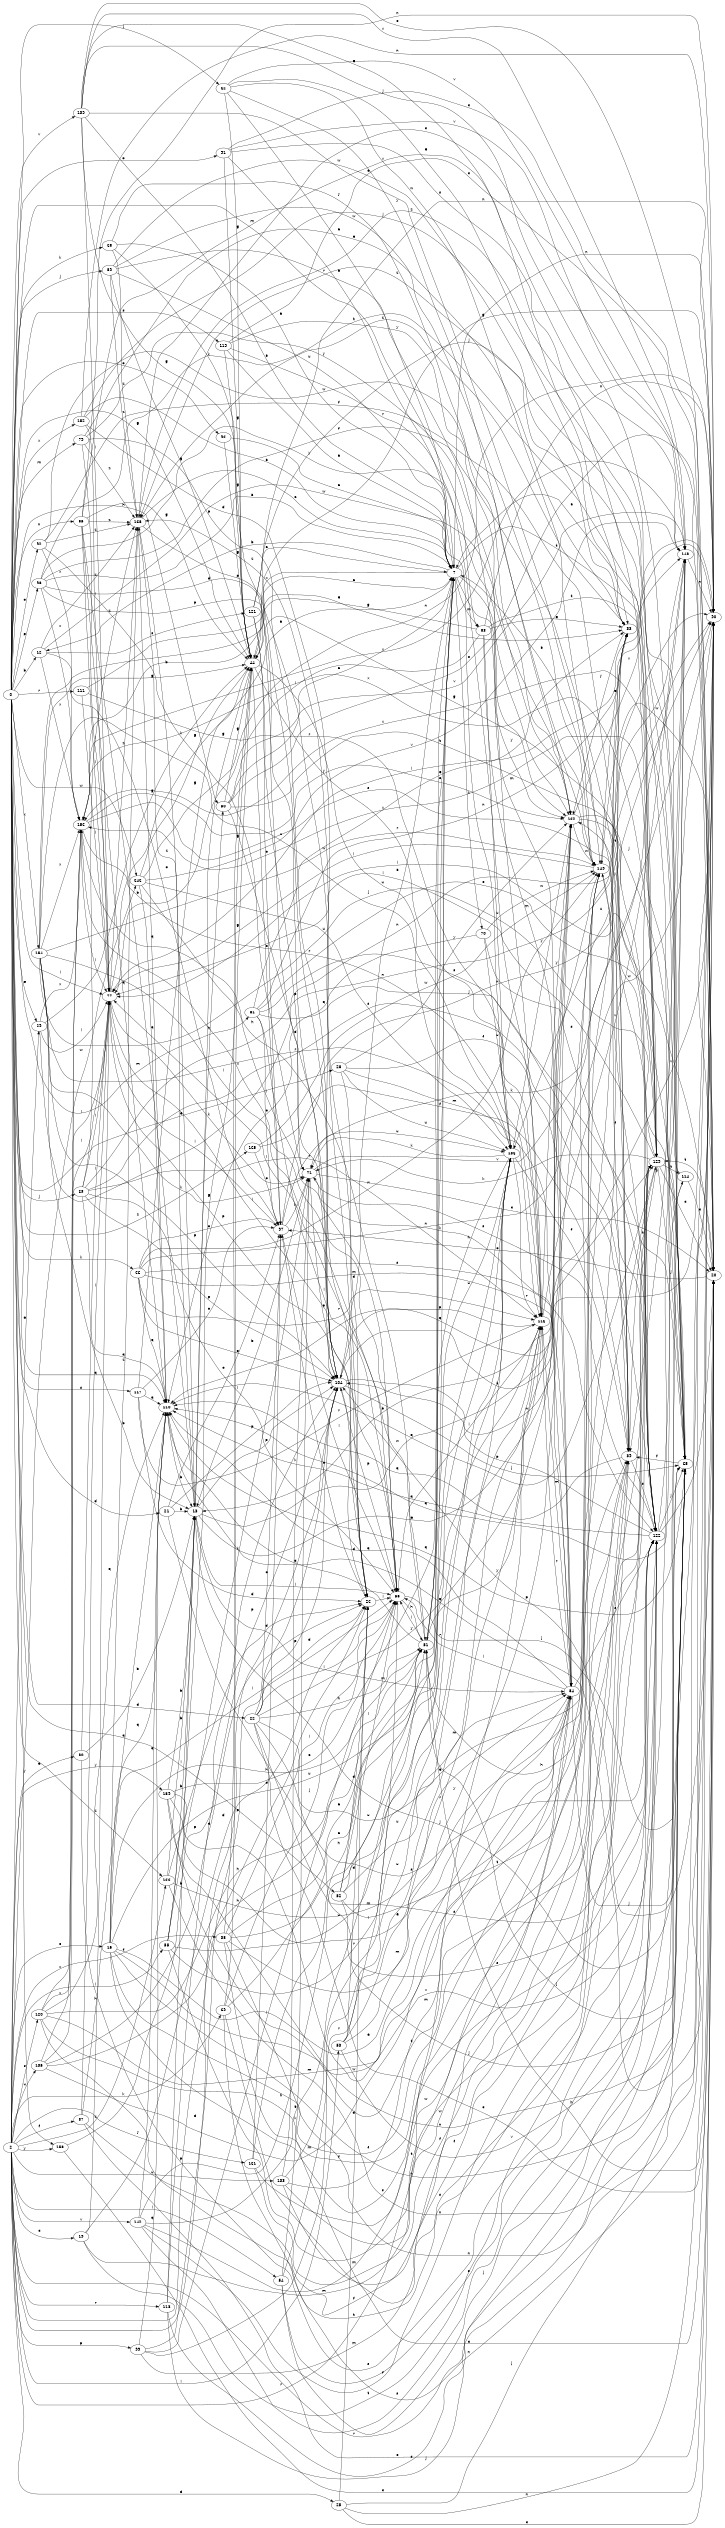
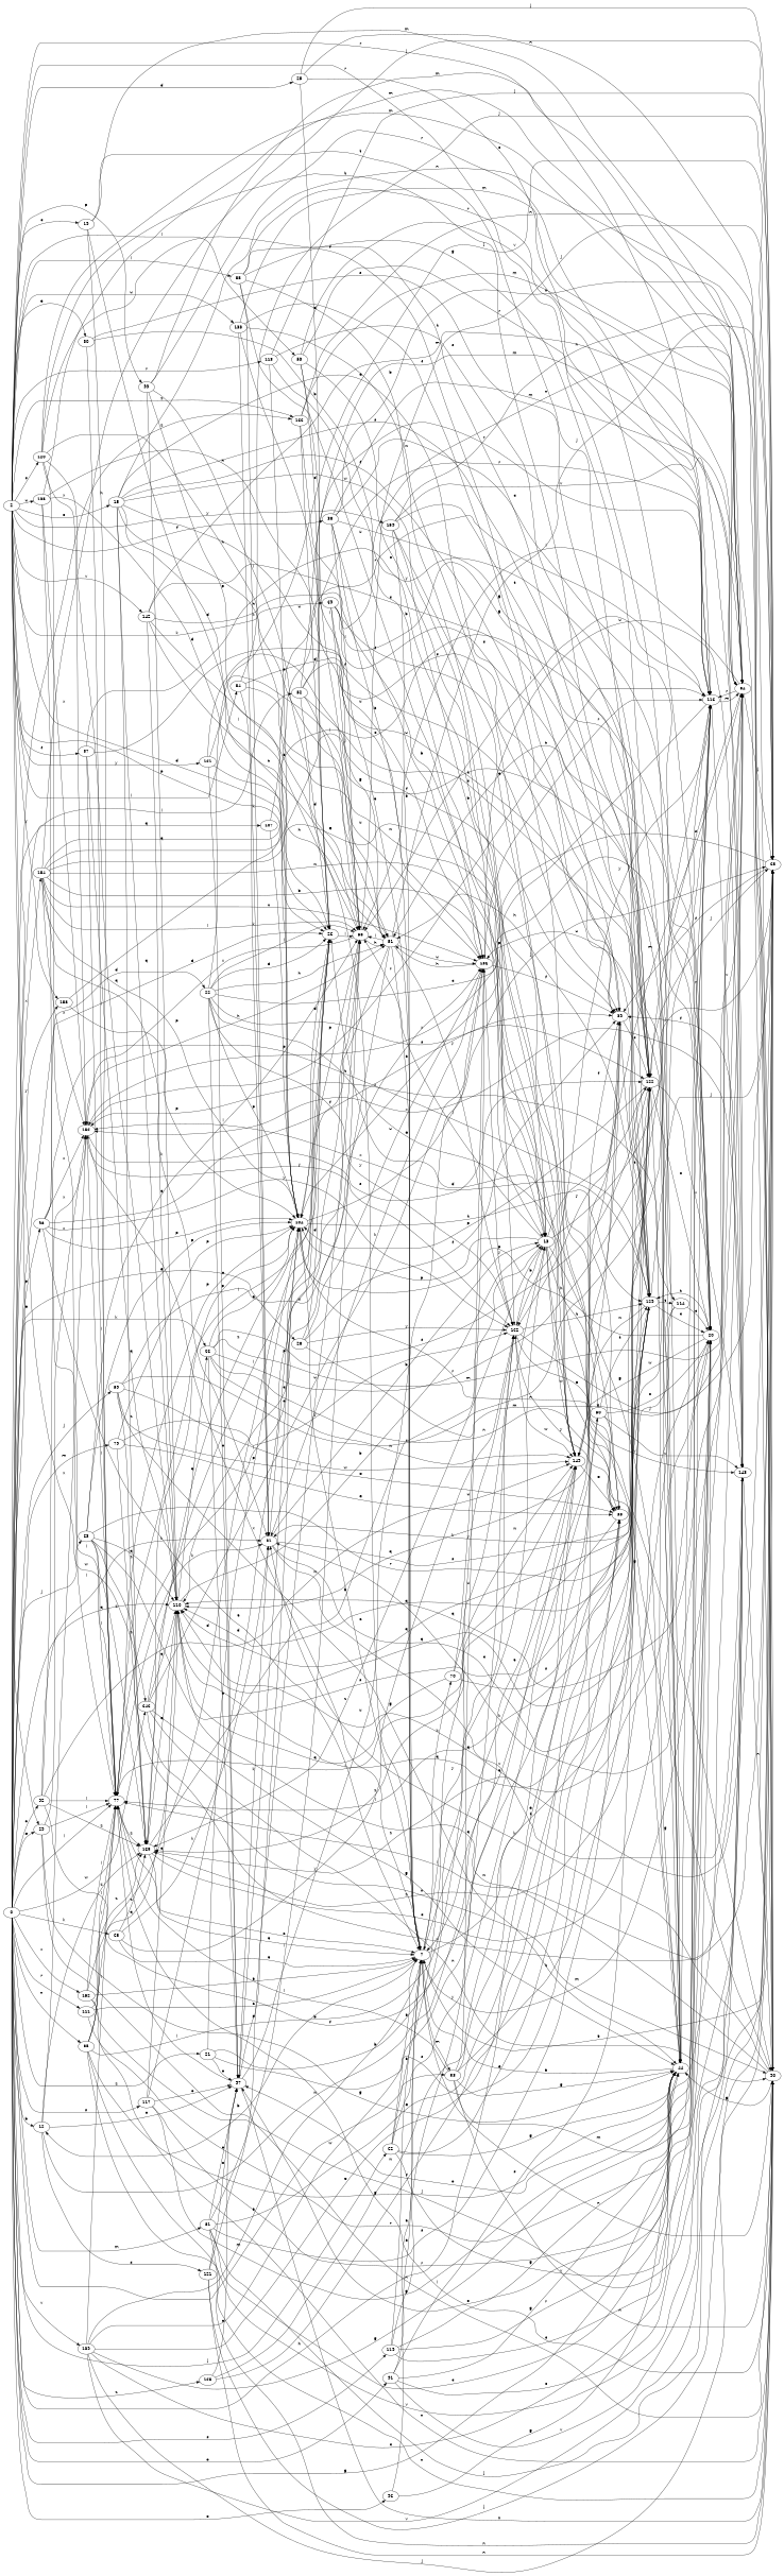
  strict digraph {
    fontname="DejaVu Sans"
    rankdir=LR
    node [fontname="DejaVu Sans"]
    edge [fontname="DejaVu Sans"]
    0
    12
    21
    22
    28
    29
    44
    50
    52
    59
    62
    63
    66
    68
    77
    79
    81
    83
    85
    91
    92
    96
    98
+   107
    110
    111
    117
    119
    139
    n30 [label=646]
    152
    154
    158
    165
    166
    156
    97
    121
    149
    168
    104
    13
    122
    26
    162
    33
    58
    65
    51
    20
    84
    39
    136
    90
    116
    7
    129
    143
-   71
+   71 [label=31]
    n60 [label=2]
    15
    19
    25
    30
    37
    38
    53
    54
    55
    69
    99
    113
    114
    120
    133
    135
    142
    159
    161
    70
    0 -> 12 [label=b]
-   0 -> 21 [label=d]
+   0 -> 21 [label=z]
    0 -> 22 [label=d]
    0 -> 28 [label=e]
    0 -> 29 [label=e]
    0 -> 44 [label=g]
    0 -> 50 [label=h]
    0 -> 52 [label=i]
    0 -> 59 [label=j]
    0 -> 62 [label=j]
    0 -> 63 [label=j]
    0 -> 66 [label=k]
    0 -> 68 [label=k]
    0 -> 77 [label=l]
    0 -> 79 [label=m]
    0 -> 81 [label=m]
    0 -> 83 [label=m]
    0 -> 85 [label=n]
    0 -> 91 [label=o]
    0 -> 92 [label=o]
    0 -> 96 [label=o]
    0 -> 98 [label=p]
+   0 -> 107 [label=q]
    0 -> 110 [label=q]
    0 -> 111 [label=r]
    0 -> 117 [label=s]
    0 -> 119 [label=s]
    0 -> 139 [label=v]
    0 -> n30 [label=w]
    0 -> 152 [label=x]
    0 -> 154 [label=x]
    0 -> 158 [label=y]
    0 -> 165 [label=z]
    0 -> 166 [label=z]
    12 -> 156 [label=x]
    12 -> 97 [label=o]
    12 -> 121 [label=s]
    12 -> 149 [label=w]
    12 -> 168 [label=z]
    21 -> 97 [label=o]
    21 -> 104 [label=p]
    21 -> 13 [label=b]
    21 -> 122 [label=s]
    22 -> 97 [label=o]
    22 -> 104 [label=p]
    22 -> 122 [label=s]
    22 -> 26 [label=d]
    22 -> 162 [label=y]
    22 -> 33 [label=e]
    22 -> 58 [label=i]
    22 -> 65 [label=j]
    22 -> 51 [label=h]
    22 -> 20 [label=c]
    28 -> 26 [label=d]
    28 -> 162 [label=y]
    28 -> 84 [label=m]
    28 -> 39 [label=f]
    28 -> 136 [label=u]
    29 -> 44 [label=g]
    29 -> 77 [label=l]
    29 -> 156 [label=x]
    29 -> 90 [label=n]
    44 -> 97 [label=o]
    44 -> 136 [label=u]
    44 -> 116 [label=r]
    44 -> 7 [label=a]
    50 -> 44 [label=g]
    50 -> 26 [label=d]
    50 -> 20 [label=c]
    50 -> 7 [label=a]
    50 -> 129 [label=t]
    50 -> 143 [label=v]
    52 -> 122 [label=s]
    52 -> 26 [label=d]
    52 -> 58 [label=i]
    52 -> 84 [label=m]
    52 -> 116 [label=r]
    52 -> 129 [label=t]
    59 -> 44 [label=g]
    59 -> 149 [label=w]
    59 -> 168 [label=z]
    59 -> 33 [label=e]
    59 -> 136 [label=u]
    59 -> 116 [label=r]
    62 -> 44 [label=g]
    62 -> 149 [label=w]
    62 -> 162 [label=y]
    62 -> 33 [label=e]
    62 -> 7 [label=a]
    62 -> 143 [label=v]
    63 -> 77 [label=l]
    63 -> 110 [label=q]
    63 -> 168 [label=z]
    63 -> 104 [label=p]
    63 -> 122 [label=s]
    63 -> 58 [label=i]
    63 -> 90 [label=n]
    63 -> 116 [label=r]
-   66 -> 110 [label=q]
+   110 -> 66 [label=q]
    66 -> 97 [label=o]
    66 -> 149 [label=w]
    66 -> 104 [label=p]
    66 -> 122 [label=s]
    66 -> 84 [label=m]
    66 -> 90 [label=n]
    66 -> 116 [label=r]
    68 -> 168 [label=z]
    68 -> 162 [label=y]
    68 -> 7 [label=a]
    68 -> 71 [label=k]
    77 -> 168 [label=z]
    77 -> 104 [label=p]
    77 -> 58 [label=i]
    77 -> 7 [label=a]
    77 -> 71 [label=k]
-   79 -> 77 [label=l]
+   92 -> 77 [label=l]
    79 -> 168 [label=z]
    79 -> 104 [label=p]
    79 -> 162 [label=y]
    79 -> 33 [label=e]
    81 -> 97 [label=o]
    81 -> 122 [label=s]
    81 -> 33 [label=e]
    81 -> 58 [label=i]
    81 -> 65 [label=j]
    81 -> 20 [label=c]
    81 -> 90 [label=n]
    83 -> 44 [label=g]
    83 -> 77 [label=l]
    83 -> 33 [label=e]
    83 -> 84 [label=m]
    83 -> 136 [label=u]
    83 -> 90 [label=n]
    83 -> 129 [label=t]
    85 -> 44 [label=g]
    85 -> 77 [label=l]
    85 -> 110 [label=q]
    85 -> 168 [label=z]
    85 -> 13 [label=b]
    85 -> 90 [label=n]
    85 -> 143 [label=v]
    91 -> 44 [label=g]
    91 -> 122 [label=s]
    91 -> 20 [label=c]
    91 -> 7 [label=a]
    91 -> 143 [label=v]
    92 -> 156 [label=x]
    92 -> 149 [label=w]
    92 -> 168 [label=z]
    92 -> 39 [label=f]
    92 -> 71 [label=k]
    96 -> 44 [label=g]
    96 -> 7 [label=a]
    98 -> 156 [label=x]
    98 -> 104 [label=p]
    98 -> 26 [label=d]
    98 -> 162 [label=y]
    98 -> 39 [label=f]
    98 -> 7 [label=a]
    98 -> 129 [label=t]
+   107 -> 104 [label=p]
+   107 -> 116 [label=r]
    110 -> 13 [label=b]
    111 -> 77 [label=l]
    111 -> 116 [label=r]
    111 -> 7 [label=a]
    117 -> 44 [label=g]
    117 -> 110 [label=q]
    117 -> 97 [label=o]
    117 -> 26 [label=d]
    117 -> 116 [label=r]
    119 -> 44 [label=g]
    119 -> 162 [label=y]
    119 -> 20 [label=c]
    119 -> 116 [label=r]
    119 -> 7 [label=a]
    139 -> 44 [label=g]
    139 -> 77 [label=l]
    139 -> 149 [label=w]
    139 -> 33 [label=e]
    139 -> 65 [label=j]
    139 -> 20 [label=c]
    139 -> 7 [label=a]
    139 -> 143 [label=v]
    n30 -> 44 [label=g]
    n30 -> 110 [label=q]
    n30 -> 58 [label=i]
    n30 -> 136 [label=u]
    n30 -> 90 [label=n]
    n30 -> 143 [label=v]
    152 -> 77 [label=l]
    152 -> 26 [label=d]
    152 -> 65 [label=j]
    152 -> 90 [label=n]
    152 -> 7 [label=a]
    154 -> 44 [label=g]
    154 -> 156 [label=x]
    154 -> 149 [label=w]
    154 -> 104 [label=p]
    154 -> 13 [label=b]
    154 -> 33 [label=e]
    154 -> 58 [label=i]
    154 -> 65 [label=j]
    154 -> 136 [label=u]
    154 -> 116 [label=r]
    154 -> 71 [label=k]
    158 -> 104 [label=p]
    158 -> 20 [label=c]
    165 -> 97 [label=o]
    165 -> 149 [label=w]
    165 -> 39 [label=f]
    166 -> 13 [label=b]
    166 -> 26 [label=d]
    166 -> 84 [label=m]
    166 -> 90 [label=n]
    156 -> 77 [label=l]
    156 -> 122 [label=s]
    156 -> 162 [label=y]
    156 -> 51 [label=h]
    156 -> 116 [label=r]
    97 -> 77 [label=l]
    97 -> 58 [label=i]
    97 -> 136 [label=u]
    97 -> 90 [label=n]
    97 -> 71 [label=k]
    121 -> 97 [label=o]
    121 -> 104 [label=p]
    121 -> 65 [label=j]
    121 -> 90 [label=n]
    149 -> 77 [label=l]
    149 -> 33 [label=e]
    149 -> 39 [label=f]
    168 -> 110 [label=q]
    168 -> 104 [label=p]
    168 -> 13 [label=b]
    168 -> 20 [label=c]
    168 -> 7 [label=a]
    104 -> 26 [label=d]
    104 -> 65 [label=j]
    104 -> 90 [label=n]
    104 -> 7 [label=a]
    104 -> 129 [label=t]
    13 -> 44 [label=g]
    13 -> 50 [label=h]
    13 -> 149 [label=w]
    13 -> 168 [label=z]
    13 -> 104 [label=p]
    13 -> 33 [label=e]
    13 -> 58 [label=i]
    13 -> 65 [label=j]
    13 -> 84 [label=m]
    122 -> 44 [label=g]
    122 -> 110 [label=q]
    122 -> 104 [label=p]
    122 -> 162 [label=y]
    122 -> 65 [label=j]
    122 -> 20 [label=c]
    122 -> 143 [label=v]
    26 -> 97 [label=o]
    26 -> 168 [label=z]
    26 -> 58 [label=i]
    162 -> 149 [label=w]
    162 -> 13 [label=b]
    162 -> 65 [label=j]
    162 -> 129 [label=t]
    162 -> 143 [label=v]
    33 -> 168 [label=z]
    33 -> 162 [label=y]
    58 -> 156 [label=x]
    58 -> 104 [label=p]
    58 -> 65 [label=j]
    58 -> 51 [label=h]
    65 -> 77 [label=l]
    65 -> 110 [label=q]
    65 -> 156 [label=x]
    65 -> 39 [label=f]
    65 -> 7 [label=a]
    51 -> 77 [label=l]
    51 -> 110 [label=q]
    51 -> 162 [label=y]
    51 -> 58 [label=i]
    51 -> 65 [label=j]
    51 -> 136 [label=u]
    51 -> 7 [label=a]
    20 -> 110 [label=q]
    20 -> 97 [label=o]
    20 -> 149 [label=w]
    20 -> 104 [label=p]
    20 -> 51 [label=h]
    20 -> 129 [label=t]
    84 -> 110 [label=q]
    84 -> 122 [label=s]
    84 -> 58 [label=i]
    84 -> 65 [label=j]
    84 -> 116 [label=r]
    84 -> 71 [label=k]
    39 -> 110 [label=q]
    39 -> 122 [label=s]
    39 -> 7 [label=a]
    39 -> 129 [label=t]
    136 -> 162 [label=y]
    136 -> 51 [label=h]
    136 -> 39 [label=f]
    136 -> 116 [label=r]
    136 -> 71 [label=k]
    90 -> 44 [label=g]
    90 -> 77 [label=l]
    90 -> 110 [label=q]
    90 -> 71 [label=k]
    116 -> 104 [label=p]
    116 -> 162 [label=y]
    116 -> 58 [label=i]
    116 -> 84 [label=m]
    116 -> 143 [label=v]
    7 -> 12 [label=b]
    7 -> 83 [label=m]
    7 -> 156 [label=x]
    7 -> 162 [label=y]
    7 -> 84 [label=m]
    7 -> 90 [label=n]
    7 -> 129 [label=t]
    7 -> 70 [label=k]
    129 -> 77 [label=l]
    129 -> 110 [label=q]
    129 -> 156 [label=x]
    129 -> 149 [label=w]
    129 -> 168 [label=z]
    129 -> 65 [label=j]
    129 -> 51 [label=h]
    129 -> 20 [label=c]
    129 -> 71 [label=k]
    129 -> 114 [label=t]
    143 -> 156 [label=x]
    143 -> 39 [label=f]
    143 -> 136 [label=u]
    143 -> 90 [label=n]
    71 -> 104 [label=p]
    71 -> 13 [label=b]
    71 -> 122 [label=s]
    71 -> 20 [label=c]
    71 -> 143 [label=v]
    n60 -> 29 [label=e]
    n60 -> n30 [label=w]
    n60 -> 158 [label=y]
    n60 -> 166 [label=z]
    n60 -> 104 [label=p]
    n60 -> 26 [label=d]
    n60 -> 116 [label=r]
    n60 -> 15 [label=c]
    n60 -> 19 [label=c]
    n60 -> 25 [label=d]
    n60 -> 30 [label=e]
    n60 -> 37 [label=f]
    n60 -> 38 [label=f]
    n60 -> 53 [label=i]
    n60 -> 54 [label=i]
    n60 -> 55 [label=i]
    n60 -> 69 [label=k]
    n60 -> 99 [label=p]
    n60 -> 113 [label=r]
    n60 -> 114 [label=r]
    n60 -> 120 [label=s]
    n60 -> 133 [label=u]
    n60 -> 135 [label=u]
    n60 -> 142 [label=v]
    n60 -> 159 [label=y]
    n60 -> 161 [label=y]
    15 -> 110 [label=q]
    15 -> 149 [label=w]
    15 -> 168 [label=z]
    15 -> 122 [label=s]
    15 -> 33 [label=e]
    15 -> 58 [label=i]
    15 -> 51 [label=h]
    15 -> 39 [label=f]
    15 -> 136 [label=u]
    15 -> 90 [label=n]
    19 -> 77 [label=h]
    19 -> 26 [label=d]
    19 -> 84 [label=m]
    19 -> 129 [label=t]
    25 -> 26 [label=d]
    25 -> 65 [label=j]
    25 -> 20 [label=c]
    25 -> 90 [label=n]
    30 -> 77 [label=l]
    30 -> 13 [label=b]
    30 -> 122 [label=s]
    37 -> 77 [label=l]
    37 -> 110 [label=q]
    37 -> 20 [label=c]
    37 -> 39 [label=f]
    38 -> 44 [label=g]
    38 -> 58 [label=i]
    38 -> 20 [label=c]
    38 -> 84 [label=m]
    38 -> 136 [label=u]
    38 -> 90 [label=n]
    38 -> 7 [label=a]
    53 -> 26 [label=d]
    53 -> 162 [label=y]
    53 -> 58 [label=i]
    53 -> 116 [label=r]
    53 -> 143 [label=v]
    54 -> 122 [label=s]
    54 -> 65 [label=j]
    54 -> 136 [label=u]
    54 -> 71 [label=k]
    55 -> 44 [label=g]
    55 -> 13 [label=b]
    55 -> 136 [label=u]
    55 -> 116 [label=r]
    55 -> 129 [label=t]
    55 -> 71 [label=k]
    69 -> 44 [label=g]
    69 -> 122 [label=s]
    69 -> 58 [label=j]
    69 -> 90 [label=n]
    69 -> 7 [label=a]
    99 -> 110 [label=q]
    99 -> 104 [label=p]
    99 -> 58 [label=i]
    99 -> 84 [label=m]
    99 -> 116 [label=r]
    113 -> 104 [label=p]
    113 -> 13 [label=b]
    113 -> 122 [label=s]
    113 -> 65 [label=j]
    114 -> 110 [label=q]
    114 -> 156 [label=x]
    114 -> 168 [label=z]
    114 -> 20 [label=c]
    120 -> 77 [label=l]
    120 -> 110 [label=q]
    120 -> 156 [label=x]
    120 -> 51 [label=h]
    120 -> 84 [label=m]
    120 -> 39 [label=f]
    120 -> 129 [label=t]
    133 -> 149 [label=w]
    133 -> 84 [label=m]
    133 -> 39 [label=f]
    133 -> 136 [label=u]
    133 -> 71 [label=k]
    135 -> 77 [label=l]
    135 -> 156 [label=x]
    135 -> 26 [label=d]
    135 -> 51 [label=h]
    135 -> 84 [label=m]
    142 -> 110 [label=q]
    142 -> 122 [label=s]
    142 -> 51 [label=h]
    142 -> 84 [label=m]
    142 -> 39 [label=f]
    142 -> 7 [label=a]
    159 -> 13 [label=b]
    159 -> 33 [label=e]
    159 -> 90 [label=n]
    159 -> 7 [label=a]
    159 -> 129 [label=t]
    159 -> 143 [label=v]
    161 -> 97 [label=o]
    161 -> 149 [label=w]
    161 -> 51 [label=h]
    161 -> 39 [label=f]
    70 -> 110 [label=q]
    70 -> 149 [label=w]
    70 -> 122 [label=s]
    70 -> 136 [label=u]
  }
